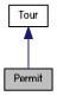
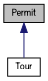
  digraph {
    fontname="Roboto Condensed"
    node [color=black fontname="Roboto Condensed" fontsize=10 shape=record style=filled]
    n1 [fillcolor=grey75 fontcolor=black height=0.2 label=Permit width=0.4]
    n2 [fillcolor=white height=0.2 label=Tour width=0.4]
-   n2 -> n1 [color=midnightblue dir=back fontname="Roboto Condensed" fontsize=10 labelfontname=Helvetica labelfontsize=10 style=solid]
+   n1 -> n2 [color=midnightblue dir=back fontname="Roboto Condensed" fontsize=10 labelfontname=Helvetica labelfontsize=10 style=solid]
  }
